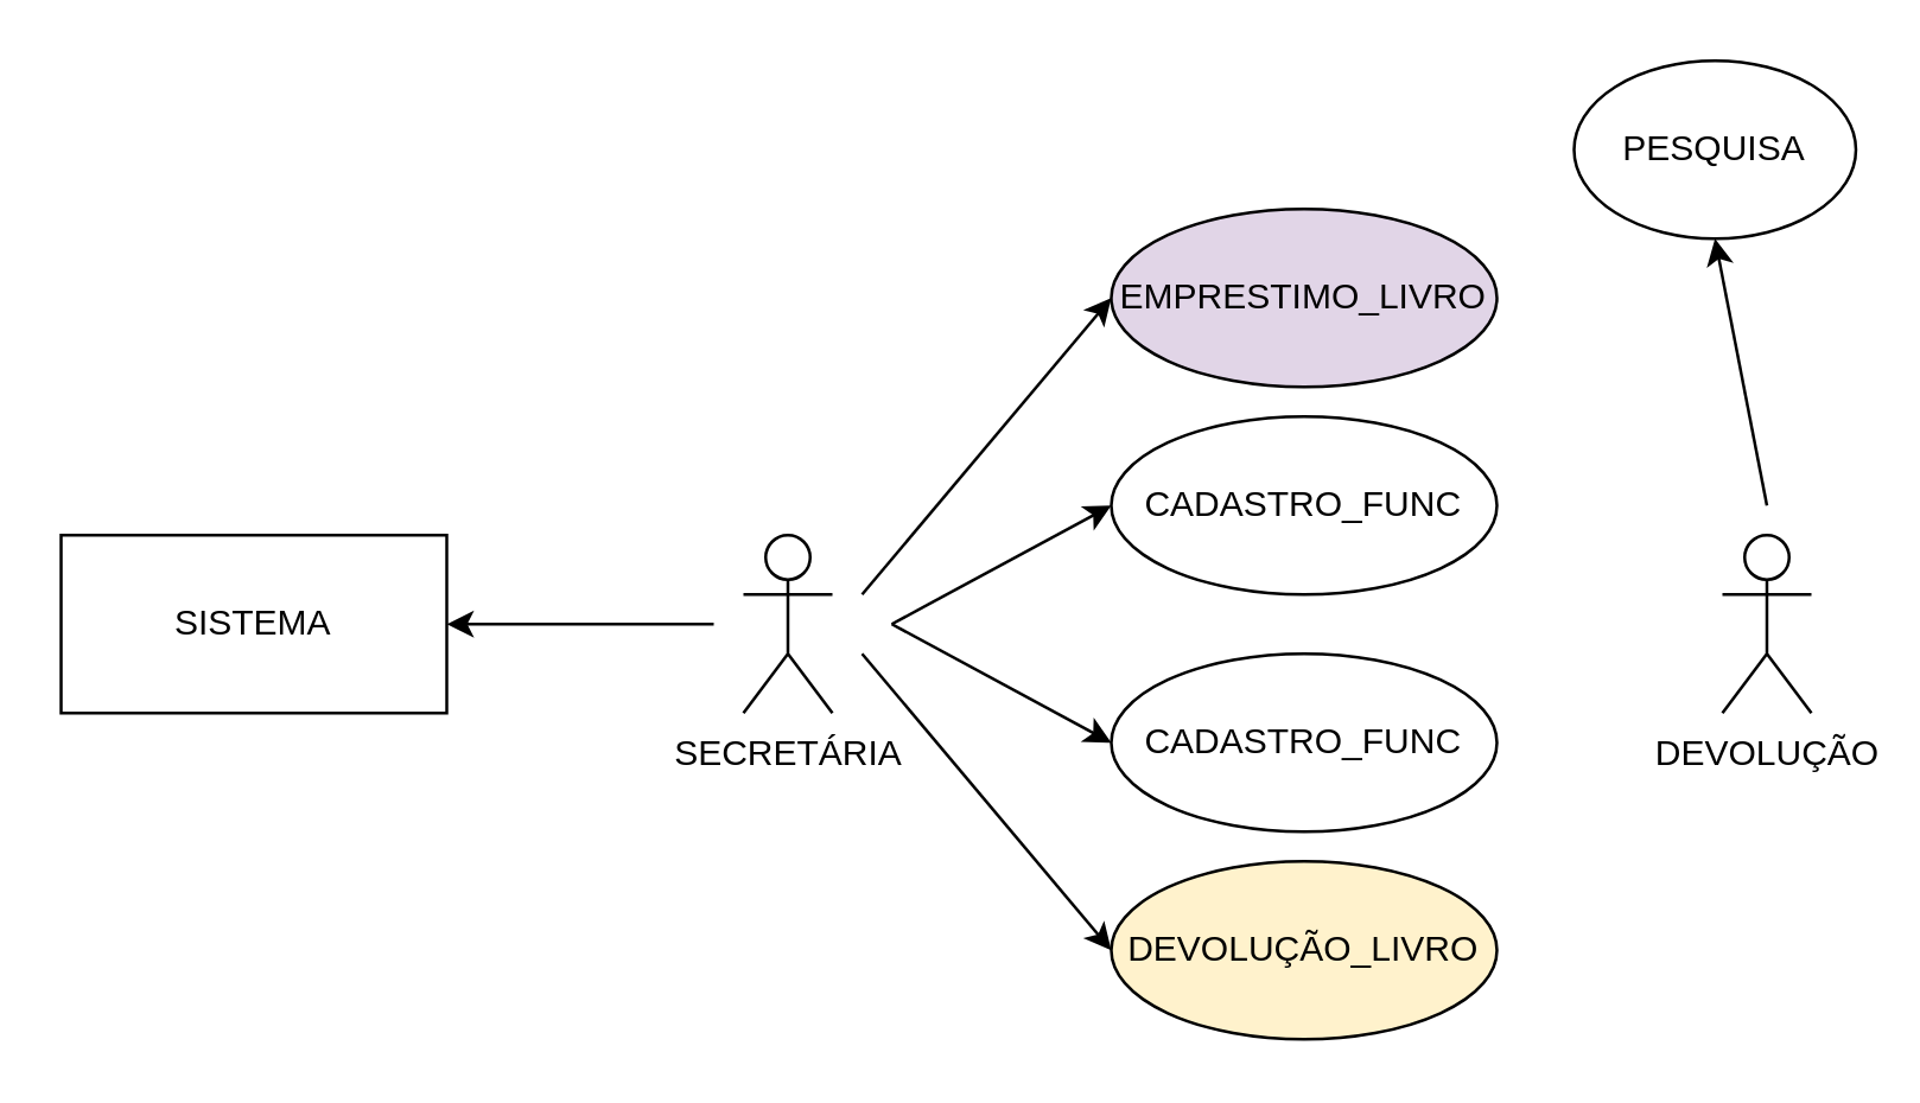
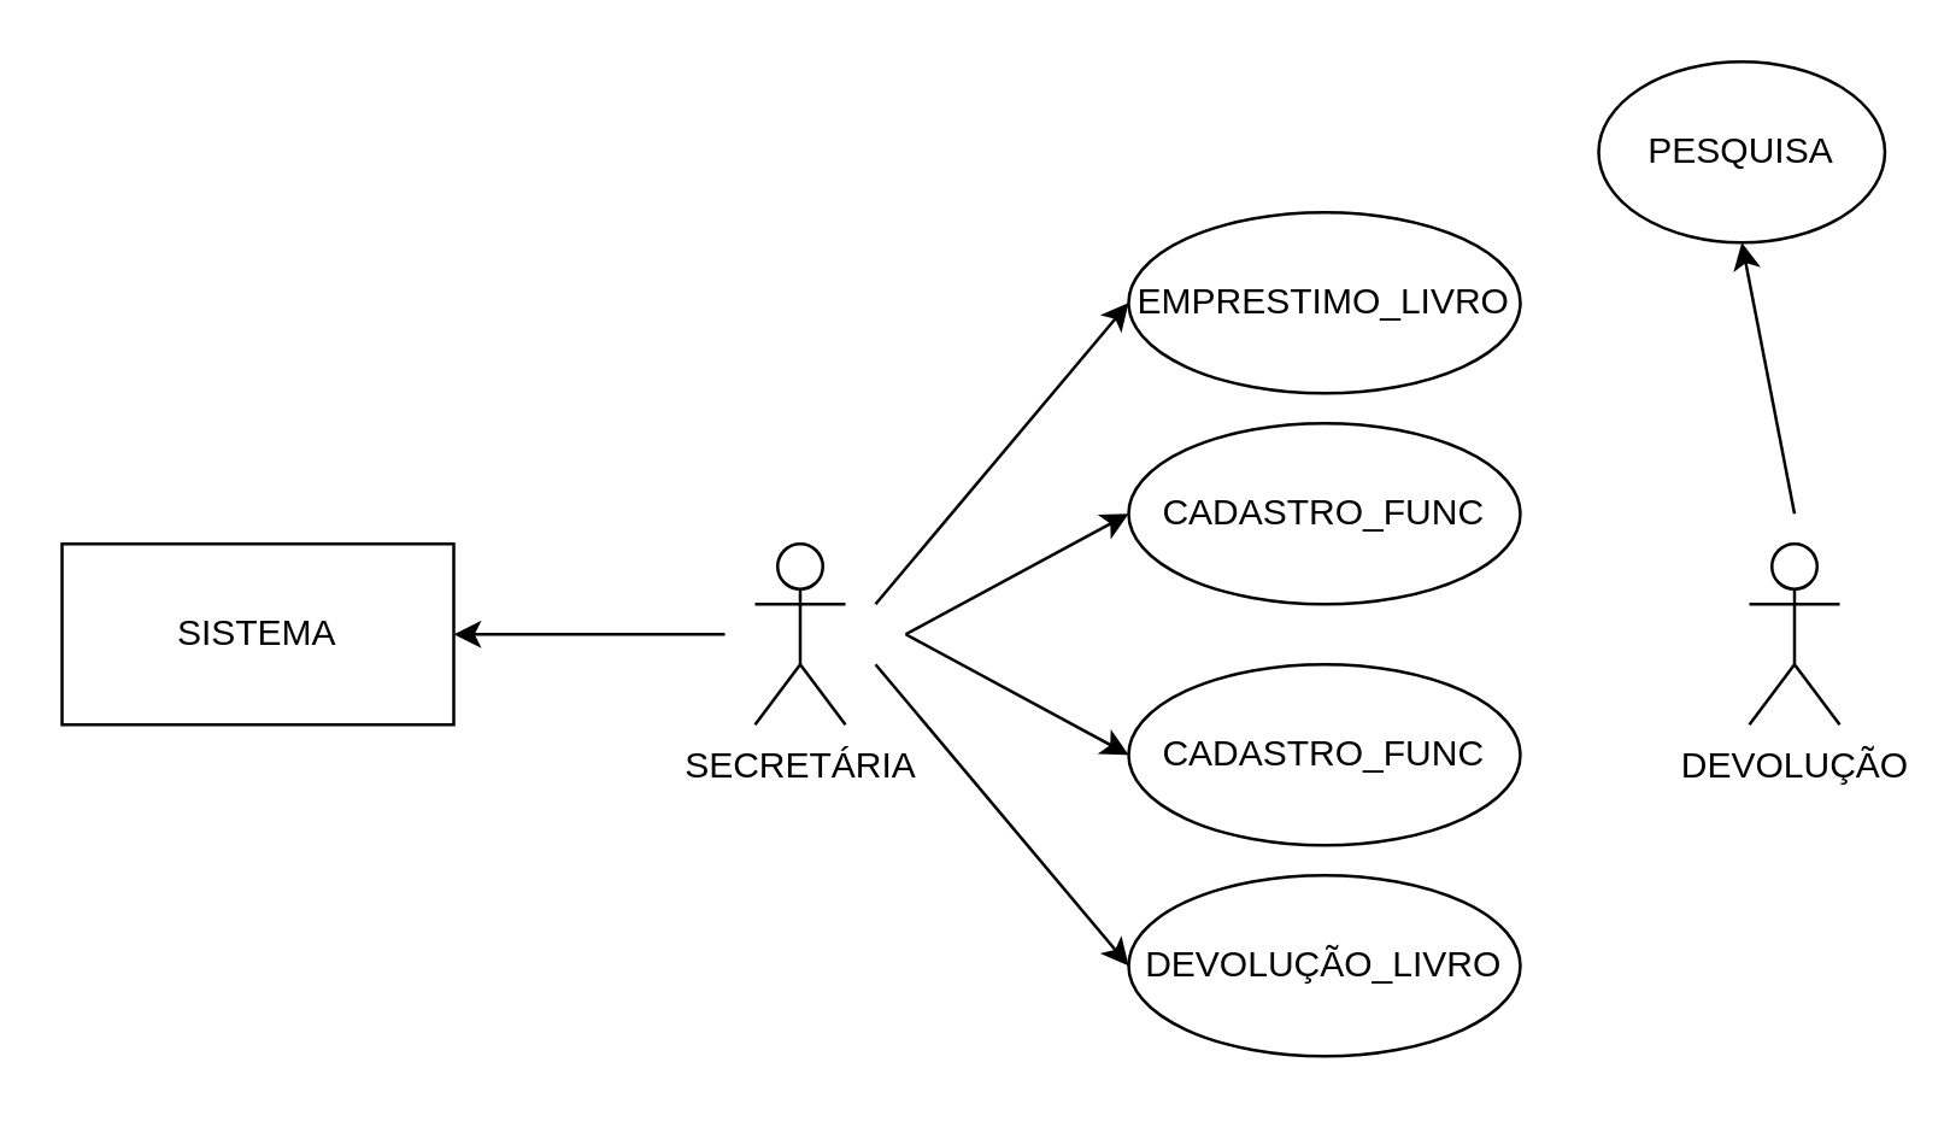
  <mxCell id="0" />
  <mxCell id="1" parent="0" />
  <mxCell id="2" value="SECRETÁRIA" style="shape=umlActor;verticalLabelPosition=bottom;labelBackgroundColor=#ffffff;verticalAlign=top;html=1;outlineConnect=0;" parent="1" vertex="1"><mxGeometry x="250" y="180" width="30" height="60" as="geometry" /></mxCell>
  <mxCell id="3" value="DEVOLUÇÃO" style="shape=umlActor;verticalLabelPosition=bottom;labelBackgroundColor=#ffffff;verticalAlign=top;html=1;outlineConnect=0;" parent="1" vertex="1"><mxGeometry x="580" y="180" width="30" height="60" as="geometry" /></mxCell>
- <mxCell id="4" value="EMPRESTIMO_LIVRO" style="ellipse;whiteSpace=wrap;html=1;fillColor=#e1d5e7;" parent="1" vertex="1"><mxGeometry x="374" y="70" width="130" height="60" as="geometry" /></mxCell>
+ <mxCell id="4" value="EMPRESTIMO_LIVRO" style="ellipse;whiteSpace=wrap;html=1;" parent="1" vertex="1"><mxGeometry x="374" y="70" width="130" height="60" as="geometry" /></mxCell>
  <mxCell id="5" value="CADASTRO_FUNC" style="ellipse;whiteSpace=wrap;html=1;" parent="1" vertex="1"><mxGeometry x="374" y="220" width="130" height="60" as="geometry" /></mxCell>
  <mxCell id="6" value="PESQUISA" style="ellipse;whiteSpace=wrap;html=1;" parent="1" vertex="1"><mxGeometry x="530" y="20" width="95" height="60" as="geometry" /></mxCell>
  <mxCell id="7" value="" style="endArrow=classic;html=1;entryX=0;entryY=0.5;entryDx=0;entryDy=0;" parent="1" target="10" edge="1"><mxGeometry width="50" height="50" relative="1" as="geometry"><mxPoint x="290" y="220" as="sourcePoint" /><mxPoint x="360" y="290" as="targetPoint" /></mxGeometry></mxCell>
  <mxCell id="8" value="" style="endArrow=classic;html=1;entryX=0;entryY=0.5;entryDx=0;entryDy=0;" parent="1" target="4" edge="1"><mxGeometry width="50" height="50" relative="1" as="geometry"><mxPoint x="290" y="200" as="sourcePoint" /><mxPoint x="530" y="190" as="targetPoint" /></mxGeometry></mxCell>
  <mxCell id="9" value="" style="endArrow=classic;html=1;entryX=0.5;entryY=1;entryDx=0;entryDy=0;" parent="1" target="6" edge="1"><mxGeometry width="50" height="50" relative="1" as="geometry"><mxPoint x="595" y="170" as="sourcePoint" /><mxPoint x="530" y="190" as="targetPoint" /></mxGeometry></mxCell>
- <mxCell id="10" value="DEVOLUÇÃO_LIVRO" style="ellipse;whiteSpace=wrap;html=1;fillColor=#fff2cc;" parent="1" vertex="1"><mxGeometry x="374" y="290" width="130" height="60" as="geometry" /></mxCell>
+ <mxCell id="10" value="DEVOLUÇÃO_LIVRO" style="ellipse;whiteSpace=wrap;html=1;" parent="1" vertex="1"><mxGeometry x="374" y="290" width="130" height="60" as="geometry" /></mxCell>
  <mxCell id="11" value="SISTEMA" style="whiteSpace=wrap;html=1;rounded=0;" parent="1" vertex="1"><mxGeometry x="20" y="180" width="130" height="60" as="geometry" /></mxCell>
  <mxCell id="12" value="" style="endArrow=classic;html=1;entryX=0;entryY=0.5;entryDx=0;entryDy=0;" parent="1" target="5" edge="1"><mxGeometry width="50" height="50" relative="1" as="geometry"><mxPoint x="300" y="210" as="sourcePoint" /><mxPoint x="330" y="190" as="targetPoint" /></mxGeometry></mxCell>
  <mxCell id="13" value="" style="endArrow=classic;html=1;entryX=1;entryY=0.5;entryDx=0;entryDy=0;" parent="1" target="11" edge="1"><mxGeometry width="50" height="50" relative="1" as="geometry"><mxPoint x="240" y="210" as="sourcePoint" /><mxPoint x="330" y="190" as="targetPoint" /></mxGeometry></mxCell>
  <mxCell id="14" value="CADASTRO_FUNC" style="ellipse;whiteSpace=wrap;html=1;" vertex="1" parent="1"><mxGeometry x="374" y="140" width="130" height="60" as="geometry" /></mxCell>
  <mxCell id="15" value="" style="endArrow=classic;html=1;entryX=0;entryY=0.5;entryDx=0;entryDy=0;" edge="1" parent="1" target="14"><mxGeometry width="50" height="50" relative="1" as="geometry"><mxPoint x="300" y="210" as="sourcePoint" /><mxPoint x="384" y="260" as="targetPoint" /></mxGeometry></mxCell>
